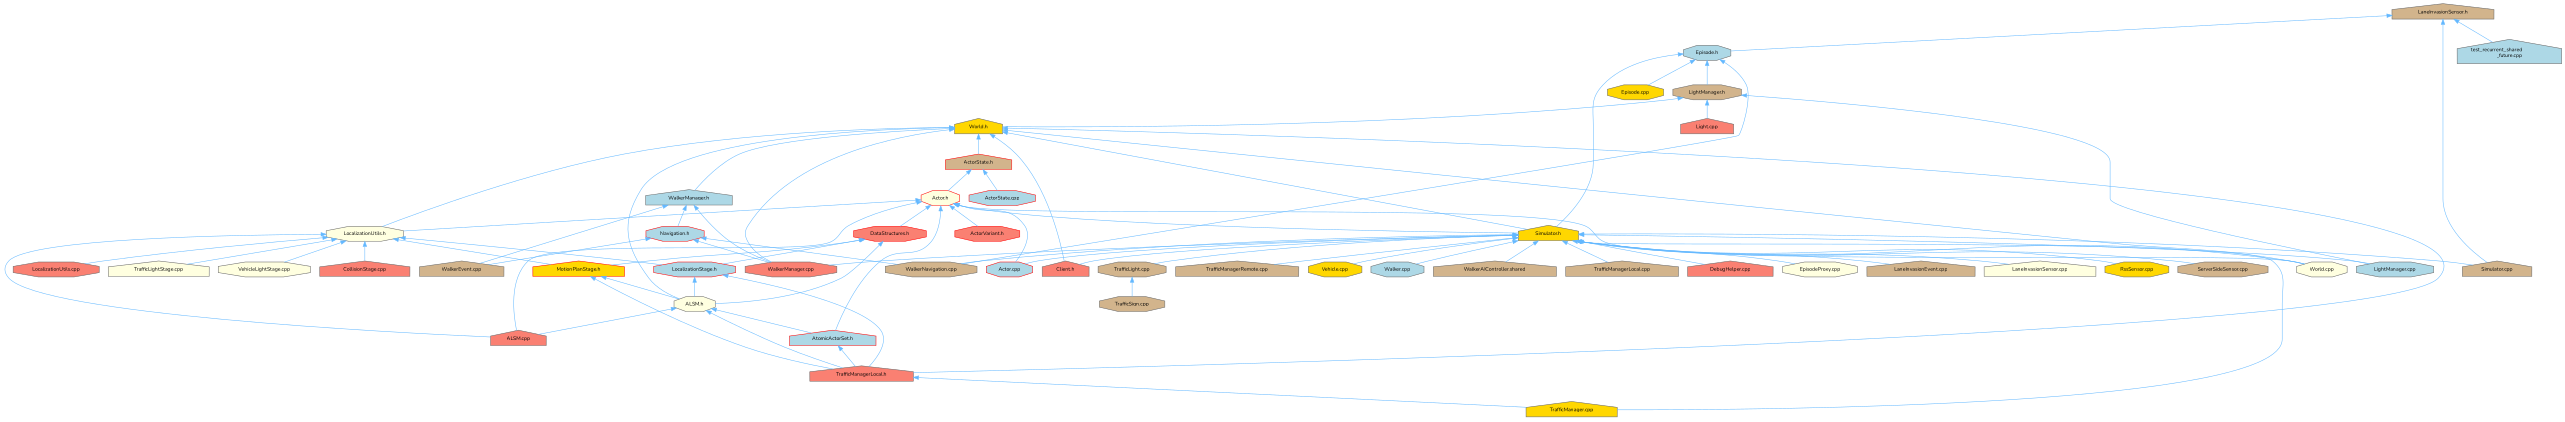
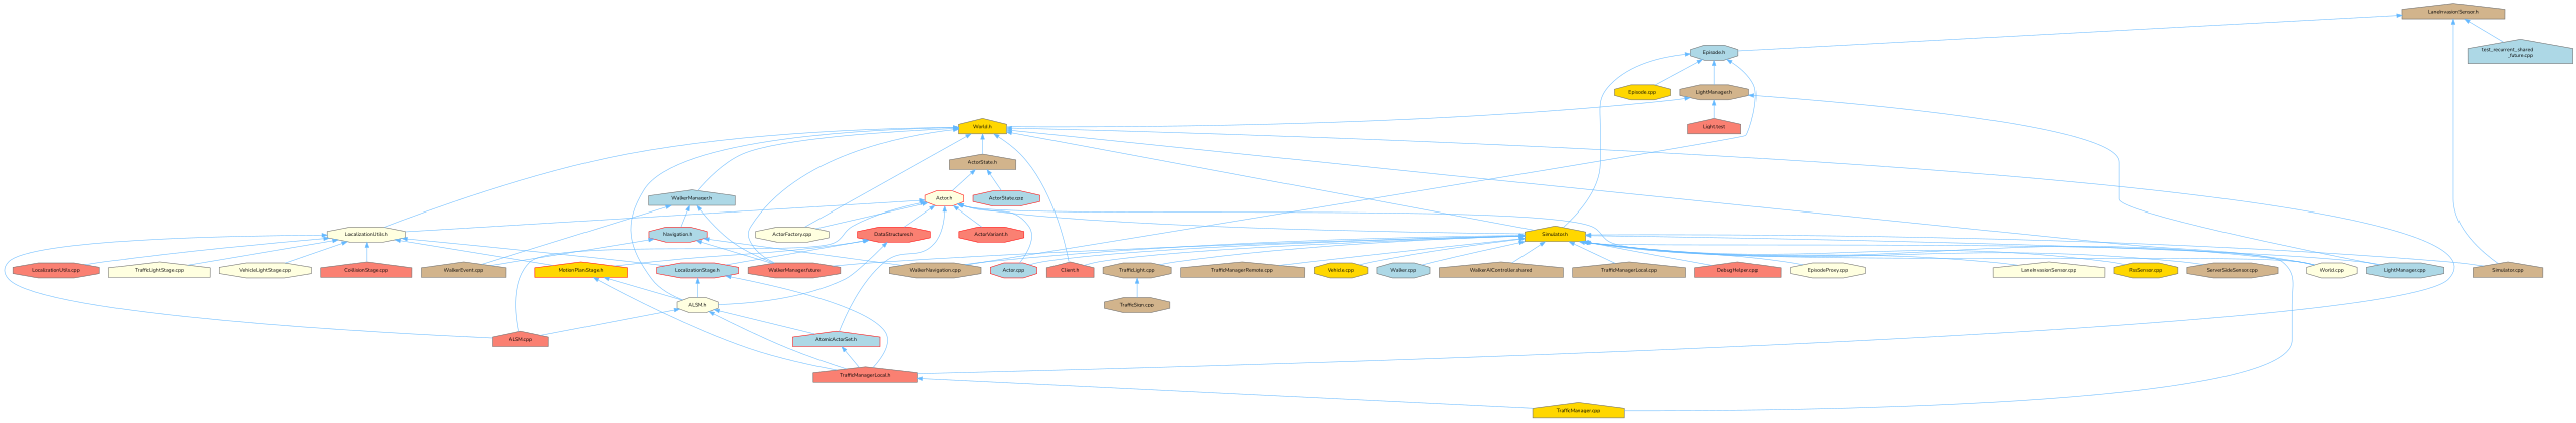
  digraph {
    fontname=Nunito
    node [color=grey40 fillcolor=tan fontname=Nunito fontsize=10 shape=octagon style=filled]
    edge [color=steelblue1 dir=back fontname=Nunito fontsize=10 labelfontname=Helvetica labelfontsize=10 style=solid]
    n1 [color=gray40 fontcolor=black height=0.2 label="LaneInvasionSensor.h" shape=house width=0.4]
    n2 [fillcolor=lightblue height=0.2 label="Episode.h" width=0.4]
    n3 [height=0.2 label="Simulator.cpp" shape=house width=0.4]
    n4 [fillcolor=lightblue height=0.2 label="test_recurrent_shared\l_future.cpp" shape=house width=0.4]
    n5 [fillcolor=gold height=0.2 label="Episode.cpp" width=0.4]
    n6 [height=0.2 label="LightManager.h" width=0.4]
    n7 [fillcolor=gold height=0.2 label="Simulator.h" shape=house width=0.4]
    n8 [height=0.2 label="WalkerNavigation.cpp" width=0.4]
-   n9 [fillcolor=salmon height=0.2 label="Light.cpp" shape=house width=0.4]
+   n9 [fillcolor=salmon height=0.2 label="Light.test" shape=house width=0.4]
    n10 [fillcolor=lightblue height=0.2 label="LightManager.cpp" width=0.4]
    n11 [fillcolor=gold height=0.2 label="World.h" shape=house width=0.4]
    n12 [fillcolor=salmon height=0.2 label="Client.h" shape=house width=0.4]
-   n13 [fillcolor=salmon height=0.2 label="WalkerManager.cpp" width=0.4]
+   n13 [fillcolor=salmon height=0.2 label="WalkerManager.future" width=0.4]
    n14 [fillcolor=lightyellow height=0.2 label="World.cpp" width=0.4]
    n15 [fillcolor=gold height=0.2 label="TrafficManager.cpp" shape=house width=0.4]
    n16 [height=0.2 label="TrafficManagerLocal.cpp" shape=house width=0.4]
    n17 [color=red fillcolor=lightblue height=0.2 label="Actor.cpp" width=0.4]
    n18 [fillcolor=salmon height=0.2 label="DebugHelper.cpp" shape=house width=0.4]
    n19 [fillcolor=lightyellow height=0.2 label="EpisodeProxy.cpp" width=0.4]
-   n20 [height=0.2 label="LaneInvasionEvent.cpp" shape=house width=0.4]
    n21 [fillcolor=lightyellow height=0.2 label="LaneInvasionSensor.cpp" shape=house width=0.4]
    n22 [fillcolor=gold height=0.2 label="RssSensor.cpp" width=0.4]
    n23 [height=0.2 label="ServerSideSensor.cpp" width=0.4]
    n24 [height=0.2 label="TrafficLight.cpp" width=0.4]
    n25 [height=0.2 label="TrafficManagerRemote.cpp" shape=house width=0.4]
    n26 [fillcolor=gold height=0.2 label="Vehicle.cpp" width=0.4]
    n27 [fillcolor=lightblue height=0.2 label="Walker.cpp" width=0.4]
    n28 [height=0.2 label="WalkerAIController.shared" shape=house width=0.4]
    n29 [fillcolor=lightyellow height=0.2 label="ALSM.h" width=0.4]
    n30 [fillcolor=salmon height=0.2 label="TrafficManagerLocal.h" shape=house width=0.4]
-   n32 [color=red height=0.2 label="ActorState.h" shape=house width=0.4]
+   n31 [fillcolor=lightyellow height=0.2 label="ActorFactory.cpp" width=0.4]
+   n32 [height=0.2 label="ActorState.h" shape=house width=0.4]
    n33 [fillcolor=lightyellow height=0.2 label="LocalizationUtils.h" width=0.4]
    n34 [fillcolor=lightblue height=0.2 label="WalkerManager.h" shape=house width=0.4]
    n35 [fillcolor=salmon height=0.2 label="ALSM.cpp" shape=house width=0.4]
    n36 [color=red fillcolor=lightblue height=0.2 label="AtomicActorSet.h" shape=house width=0.4]
    n37 [color=red fillcolor=lightyellow height=0.2 label="Actor.h" width=0.4]
    n38 [color=red fillcolor=lightblue height=0.2 label="ActorState.cpp" width=0.4]
    n39 [color=red fillcolor=lightblue height=0.2 label="LocalizationStage.h" width=0.4]
    n40 [color=red fillcolor=gold height=0.2 label="MotionPlanStage.h" shape=house width=0.4]
    n41 [fillcolor=salmon height=0.2 label="CollisionStage.cpp" shape=house width=0.4]
    n42 [fillcolor=salmon height=0.2 label="LocalizationUtils.cpp" width=0.4]
    n43 [fillcolor=lightyellow height=0.2 label="TrafficLightStage.cpp" shape=house width=0.4]
    n44 [fillcolor=lightyellow height=0.2 label="VehicleLightStage.cpp" width=0.4]
    n45 [color=red fillcolor=lightblue height=0.2 label="Navigation.h" width=0.4]
    n46 [height=0.2 label="WalkerEvent.cpp" shape=house width=0.4]
    n47 [color=red fillcolor=salmon height=0.2 label="ActorVariant.h" width=0.4]
    n48 [color=red fillcolor=salmon height=0.2 label="DataStructures.h" width=0.4]
    n49 [height=0.2 label="TrafficSign.cpp" width=0.4]
    n1 -> n2
    n1 -> n3
    n1 -> n4
    n2 -> n5
    n2 -> n6
    n2 -> n7
    n2 -> n8
    n6 -> n9
    n6 -> n10
    n6 -> n11
    n7 -> n3
    n7 -> n8
    n7 -> n10
    n7 -> n12
    n7 -> n13
    n7 -> n14
    n7 -> n15
    n7 -> n16
    n7 -> n17
    n7 -> n18
    n7 -> n19
-   n7 -> n20
    n7 -> n21
    n7 -> n22
    n7 -> n23
    n7 -> n24
    n7 -> n25
    n7 -> n26
    n7 -> n27
    n7 -> n28
    n11 -> n7
    n11 -> n12
    n11 -> n13
    n11 -> n14
    n11 -> n29
    n11 -> n30
+   n11 -> n31
    n11 -> n32
    n11 -> n33
    n11 -> n34
    n24 -> n49
    n29 -> n30
    n29 -> n35
    n29 -> n36
    n30 -> n15
    n32 -> n37
    n32 -> n38
    n33 -> n35
    n33 -> n39
    n33 -> n40
    n33 -> n41
    n33 -> n42
    n33 -> n43
    n33 -> n44
    n34 -> n13
    n34 -> n45
    n34 -> n46
    n36 -> n30
    n37 -> n7
    n37 -> n14
    n37 -> n17
+   n37 -> n31
    n37 -> n33
    n37 -> n35
    n37 -> n36
    n37 -> n47
    n37 -> n48
    n39 -> n29
    n39 -> n30
    n40 -> n29
    n40 -> n30
    n45 -> n8
    n45 -> n13
    n45 -> n46
    n48 -> n29
    n48 -> n39
    n48 -> n40
  }
